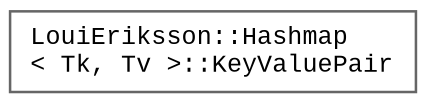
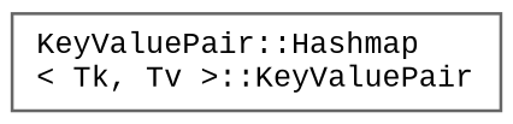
  digraph {
    rankdir=LR
    fontname="Liberation Mono"
-   n1 [color=gray40 fillcolor=white fontname="Liberation Mono" fontsize=10 height=0.2 label="LouiEriksson::Hashmap\l\< Tk, Tv \>::KeyValuePair" shape=record style=filled width=0.4]
+   n1 [color=gray40 fillcolor=white fontname="Liberation Mono" fontsize=10 height=0.2 label="KeyValuePair::Hashmap\l\< Tk, Tv \>::KeyValuePair" shape=record style=filled width=0.4]
  }
